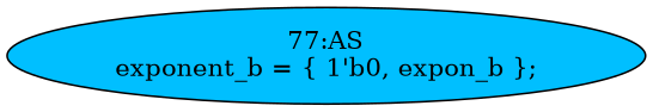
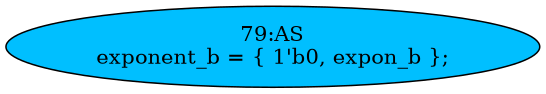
  strict digraph {
-   n1 [ast="<pyverilog.vparser.ast.Assign object at 0x7f284bdc49d0>" def_var="['exponent_b']" fillcolor=deepskyblue label="77:AS\nexponent_b = { 1'b0, expon_b };" statements="[]" style=filled typ=Assign use_var="['expon_b']"]
+   n1 [ast="<pyverilog.vparser.ast.Assign object at 0x7f284bdc49d0>" def_var="['exponent_b']" fillcolor=deepskyblue label="79:AS\nexponent_b = { 1'b0, expon_b };" statements="[]" style=filled typ=Assign use_var="['expon_b']"]
  }
